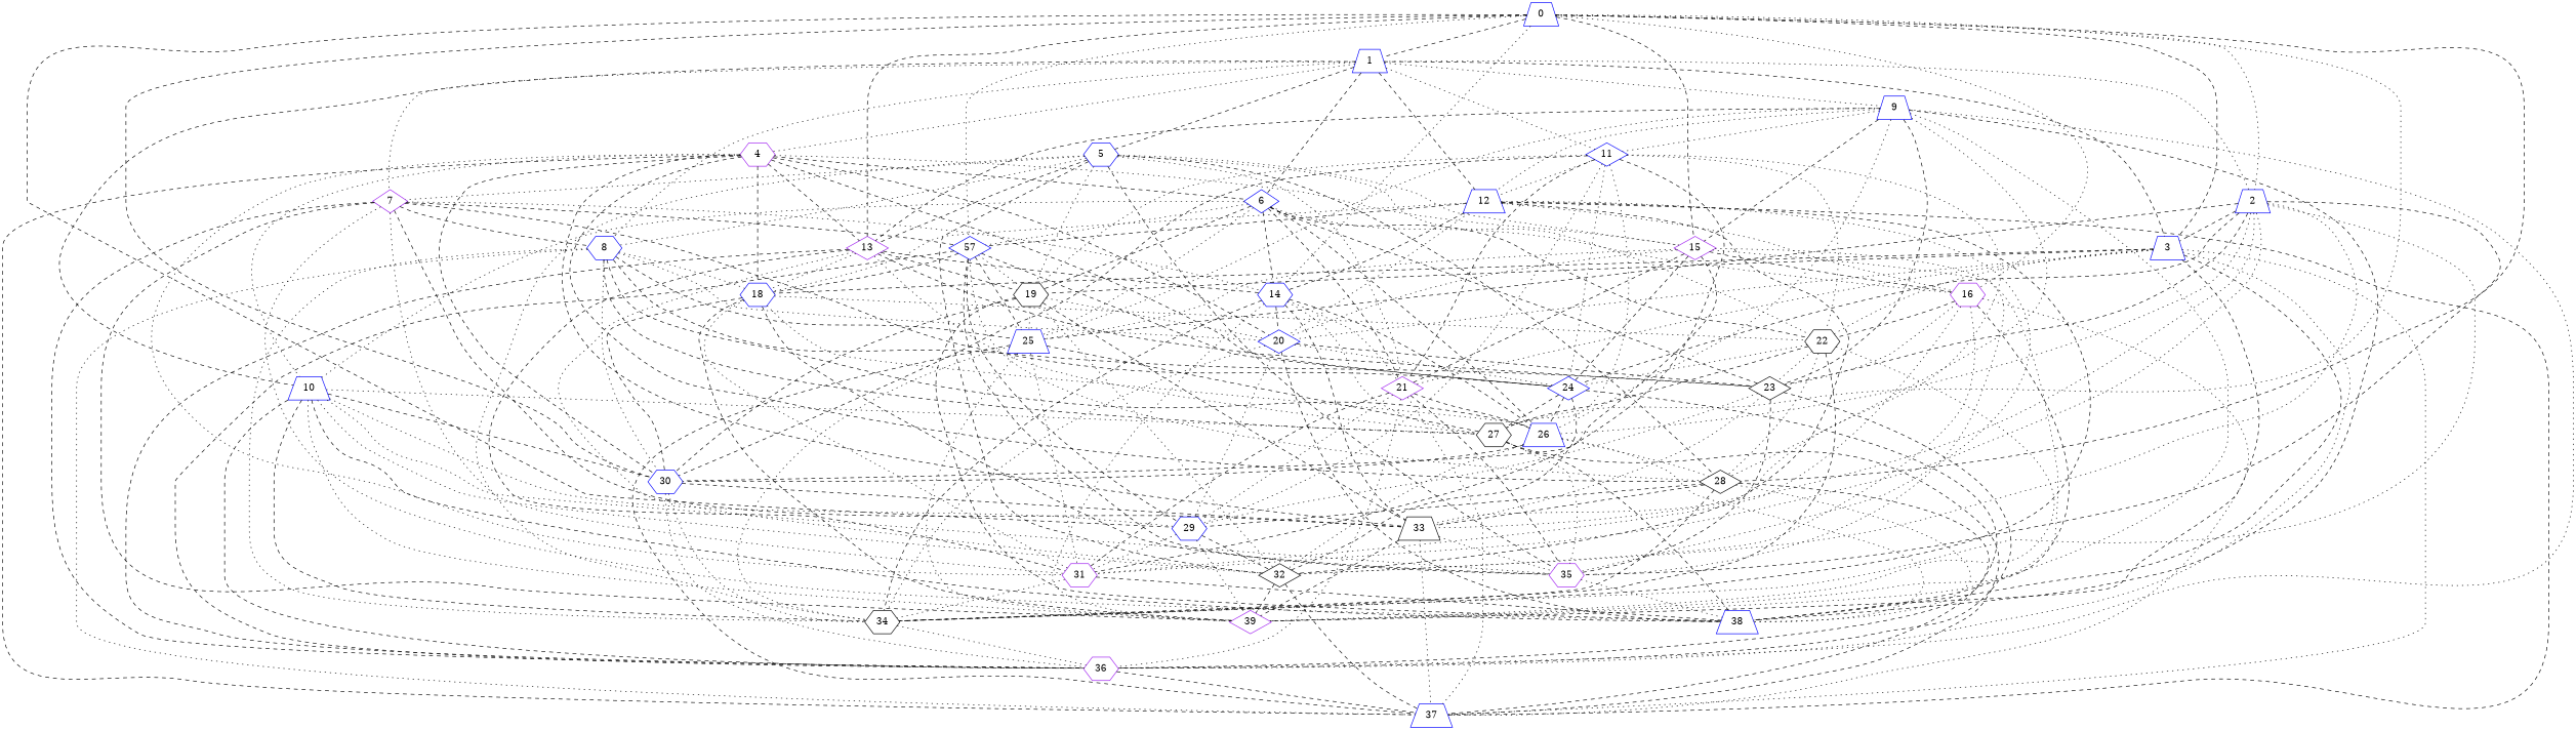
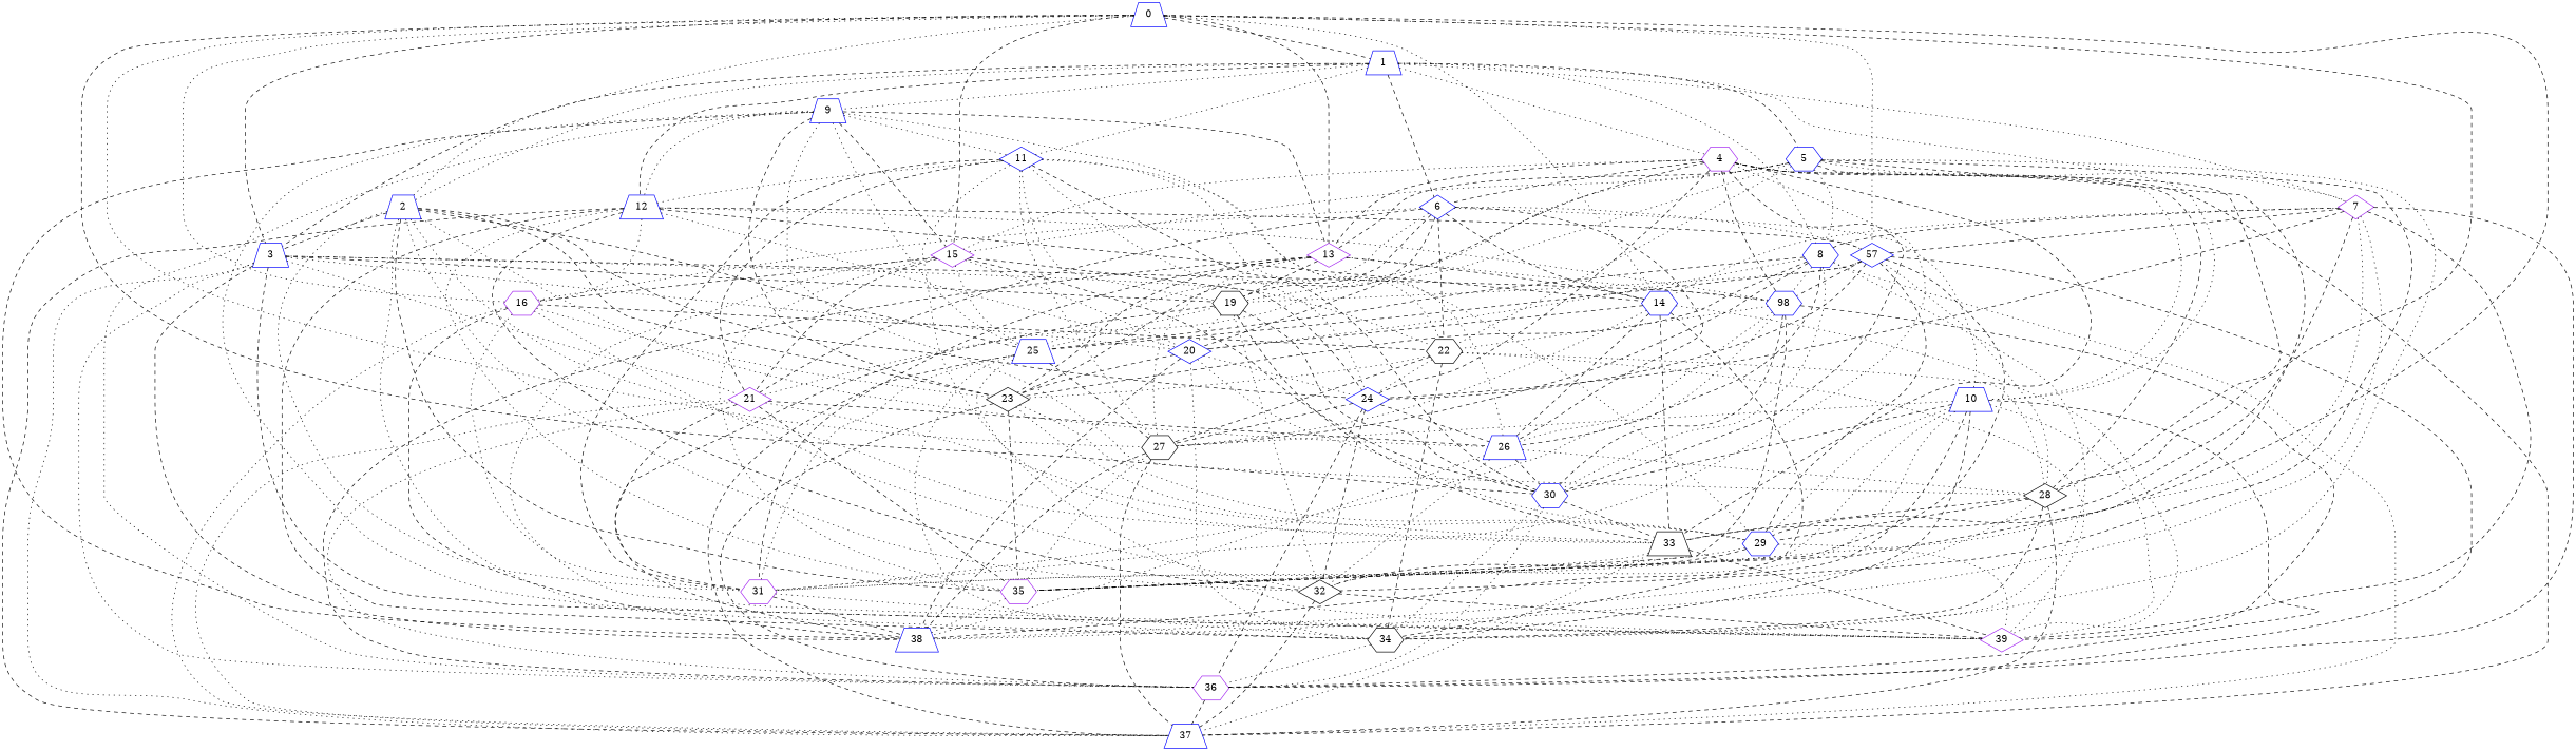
  graph {
    node [color=blue shape=hexagon]
    edge [style=dashed]
    0 [shape=trapezium]
    1 [shape=trapezium]
    2 [shape=trapezium]
    3 [shape=trapezium]
    13 [color=purple shape=diamond]
    14
    15 [color=purple shape=diamond]
    16 [color=purple]
    n9 [label=57 shape=diamond]
    27 [color=black]
    28 [color=black shape=diamond]
    29
    30
    4 [color=purple]
    5
    6 [shape=diamond]
    7 [color=purple shape=diamond]
    8
    9 [shape=trapezium]
    10 [shape=trapezium]
    11 [shape=diamond]
    12 [shape=trapezium]
    23 [color=black shape=diamond]
    24 [shape=diamond]
    25 [shape=trapezium]
    26 [shape=trapezium]
    31 [color=purple]
    32 [color=black shape=diamond]
    33 [color=black shape=trapezium]
    34 [color=black]
    35 [color=purple]
-   18
+   18 [label=98]
    19 [color=black]
    20 [shape=diamond]
    21 [color=purple shape=diamond]
    22 [color=black]
    36 [color=purple]
    37 [shape=trapezium]
    38 [shape=trapezium]
    39 [color=purple shape=diamond]
    0 -- 1
    0 -- 2 [style=dotted]
    0 -- 3
    0 -- 13
    0 -- 14 [style=dotted]
    0 -- 15
    0 -- 16 [style=dotted]
    0 -- n9 [style=dotted]
    0 -- 27 [style=dotted]
    0 -- 28
    0 -- 29
    0 -- 30
    1 -- 2 [style=dotted]
    1 -- 3
    1 -- 4 [style=dotted]
    1 -- 5
    1 -- 6
    1 -- 7 [style=dotted]
    1 -- 8 [style=dotted]
    1 -- 9 [style=dotted]
-   1 -- 10
+   1 -- 10 [style=dotted]
    1 -- 11 [style=dotted]
    1 -- 12
    2 -- 3
    2 -- 23
    2 -- 24
    2 -- 25
    2 -- 26 [style=dotted]
    2 -- 31 [style=dotted]
    2 -- 32 [style=dotted]
    2 -- 33 [style=dotted]
    2 -- 34 [style=dotted]
    2 -- 35
    3 -- 18
    3 -- 19
    3 -- 20 [style=dotted]
    3 -- 21 [style=dotted]
    3 -- 22 [style=dotted]
    3 -- 36 [style=dotted]
    3 -- 37 [style=dotted]
    3 -- 38
    3 -- 39
    13 -- 14
    13 -- 27 [style=dotted]
    13 -- 23
    13 -- 31
-   13 -- 32 [style=dotted]
    13 -- 18 [style=dotted]
    13 -- 19
    13 -- 36
    14 -- 27 [style=dotted]
    14 -- 26
    14 -- 33
    14 -- 34
    14 -- 20
-   14 -- 21 [style=dotted]
    14 -- 39 [style=dotted]
    15 -- 16
    15 -- 30
    15 -- 24
    15 -- 25 [style=dotted]
    15 -- 35 [style=dotted]
    15 -- 20 [style=dotted]
    15 -- 21
    15 -- 39 [style=dotted]
    16 -- 23 [style=dotted]
    16 -- 31 [style=dotted]
    16 -- 32 [style=dotted]
    16 -- 22
    16 -- 37 [style=dotted]
    16 -- 38
    n9 -- 28 [style=dotted]
    n9 -- 29
    n9 -- 24
    n9 -- 25
    n9 -- 35
    n9 -- 18
    n9 -- 19 [style=dotted]
    n9 -- 36
    27 -- 35 [style=dotted]
    27 -- 37
    27 -- 38
    28 -- 29
    28 -- 33
    28 -- 34
    28 -- 37
    28 -- 38 [style=dotted]
    29 -- 31 [style=dotted]
    29 -- 32
    29 -- 39 [style=dotted]
    30 -- 33
    30 -- 34 [style=dotted]
    30 -- 36 [style=dotted]
    4 -- 13
    4 -- 15 [style=dotted]
    4 -- 28
    4 -- 30
    4 -- 6
    4 -- 10 [style=dotted]
    4 -- 24
    4 -- 31 [style=dotted]
    4 -- 33
    4 -- 18
    4 -- 20
    4 -- 37
    5 -- 13
    5 -- 15 [style=dotted]
    5 -- 28
    5 -- 7 [style=dotted]
    5 -- 8 [style=dotted]
    5 -- 32
    5 -- 34 [style=dotted]
    5 -- 35
    5 -- 19 [style=dotted]
    5 -- 21 [style=dotted]
    5 -- 22 [style=dotted]
    6 -- 14
    6 -- 16 [style=dotted]
    6 -- n9 [style=dotted]
    6 -- 10 [style=dotted]
    6 -- 23
    6 -- 25 [style=dotted]
    6 -- 26
    6 -- 19
    6 -- 21
    6 -- 22
    7 -- 14 [style=dotted]
    7 -- n9
    7 -- 8
    7 -- 24
    7 -- 31 [style=dotted]
    7 -- 33
    7 -- 36
    7 -- 38 [style=dotted]
    7 -- 39
    8 -- 27
    8 -- 30 [style=dotted]
    8 -- 23
    8 -- 25
    8 -- 26
    8 -- 34 [style=dotted]
    8 -- 18 [style=dotted]
    8 -- 20 [style=dotted]
    8 -- 37 [style=dotted]
    9 -- 13
    9 -- 15
    9 -- 28 [style=dotted]
    9 -- 11 [style=dotted]
    9 -- 12 [style=dotted]
    9 -- 23
    9 -- 25 [style=dotted]
    9 -- 26 [style=dotted]
    9 -- 36 [style=dotted]
    9 -- 38
    9 -- 39 [style=dotted]
    10 -- 27 [style=dotted]
    10 -- 29 [style=dotted]
    10 -- 30
    10 -- 32 [style=dotted]
    10 -- 34
    10 -- 35 [style=dotted]
    10 -- 36
    10 -- 38
    10 -- 39 [style=dotted]
    11 -- 27 [style=dotted]
    11 -- 29 [style=dotted]
    11 -- 30
    11 -- 12 [style=dotted]
    11 -- 24 [style=dotted]
    11 -- 31
    11 -- 33 [style=dotted]
    11 -- 19 [style=dotted]
    11 -- 21
    11 -- 22 [style=dotted]
    12 -- 14
    12 -- 16 [style=dotted]
    12 -- n9
    12 -- 32
    12 -- 34
    12 -- 35 [style=dotted]
    12 -- 18 [style=dotted]
    12 -- 20 [style=dotted]
    12 -- 37
    23 -- 29 [style=dotted]
    23 -- 33 [style=dotted]
    23 -- 35
    23 -- 36
    24 -- 27
    24 -- 26
    24 -- 32
    24 -- 36
    25 -- 27
    25 -- 31 [style=dotted]
    25 -- 34 [style=dotted]
    25 -- 37
    25 -- 39 [style=dotted]
    26 -- 28 [style=dotted]
    26 -- 30
    26 -- 32 [style=dotted]
    26 -- 38 [style=dotted]
    31 -- 34 [style=dotted]
    31 -- 38
    32 -- 37
    32 -- 39
    33 -- 35 [style=dotted]
    33 -- 37 [style=dotted]
    33 -- 39
    34 -- 36 [style=dotted]
    35 -- 38 [style=dotted]
    18 -- 30
    18 -- 26 [style=dotted]
    18 -- 31 [style=dotted]
    18 -- 35
    18 -- 22 [style=dotted]
    18 -- 39
    19 -- 30
    19 -- 25 [style=dotted]
    19 -- 32 [style=dotted]
    19 -- 33
    19 -- 20 [style=dotted]
    19 -- 38
    20 -- 29 [style=dotted]
    20 -- 23
    20 -- 24 [style=dotted]
    20 -- 34 [style=dotted]
    20 -- 38
    21 -- 29 [style=dotted]
    21 -- 26
    21 -- 31
    21 -- 35
    21 -- 36 [style=dotted]
    21 -- 37 [style=dotted]
    22 -- 27
    22 -- 28 [style=dotted]
    22 -- 23 [style=dotted]
    22 -- 24 [style=dotted]
    22 -- 34
    22 -- 39 [style=dotted]
    36 -- 37
  }
